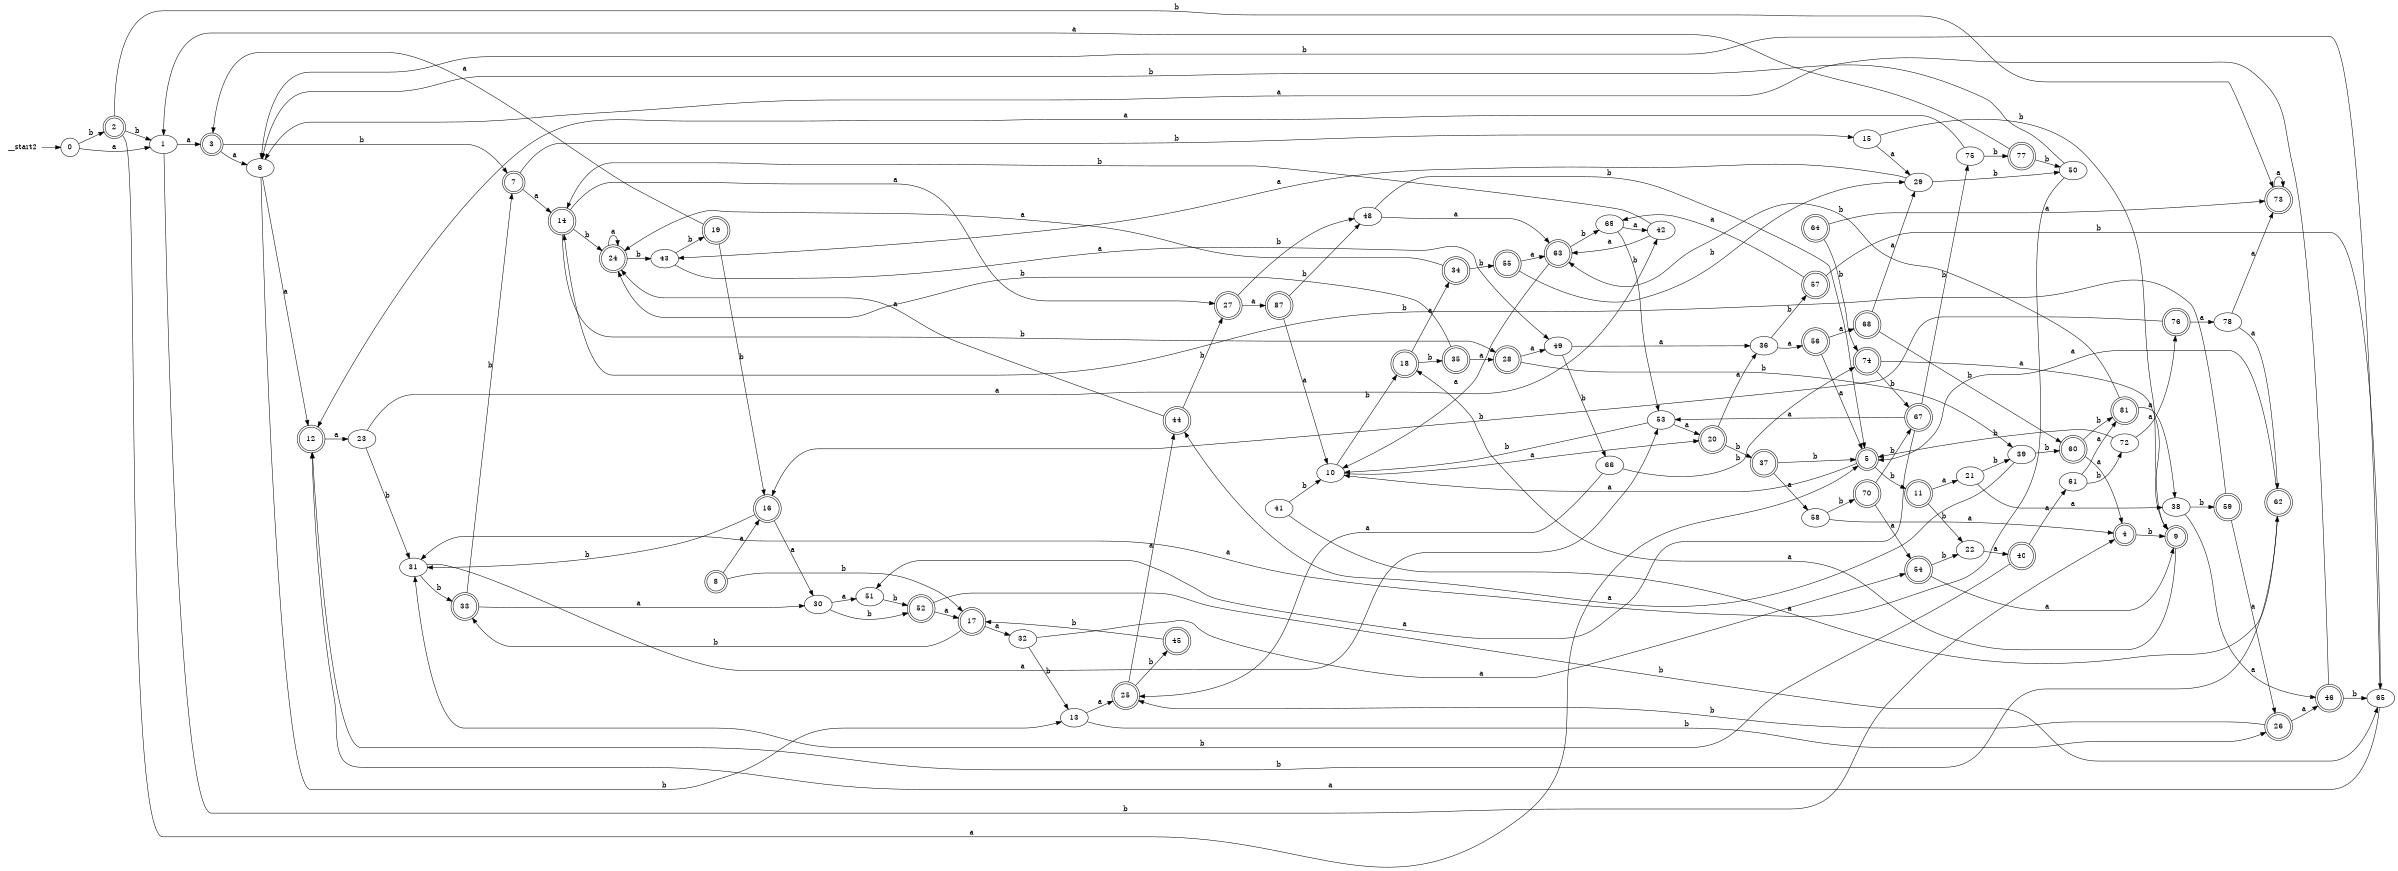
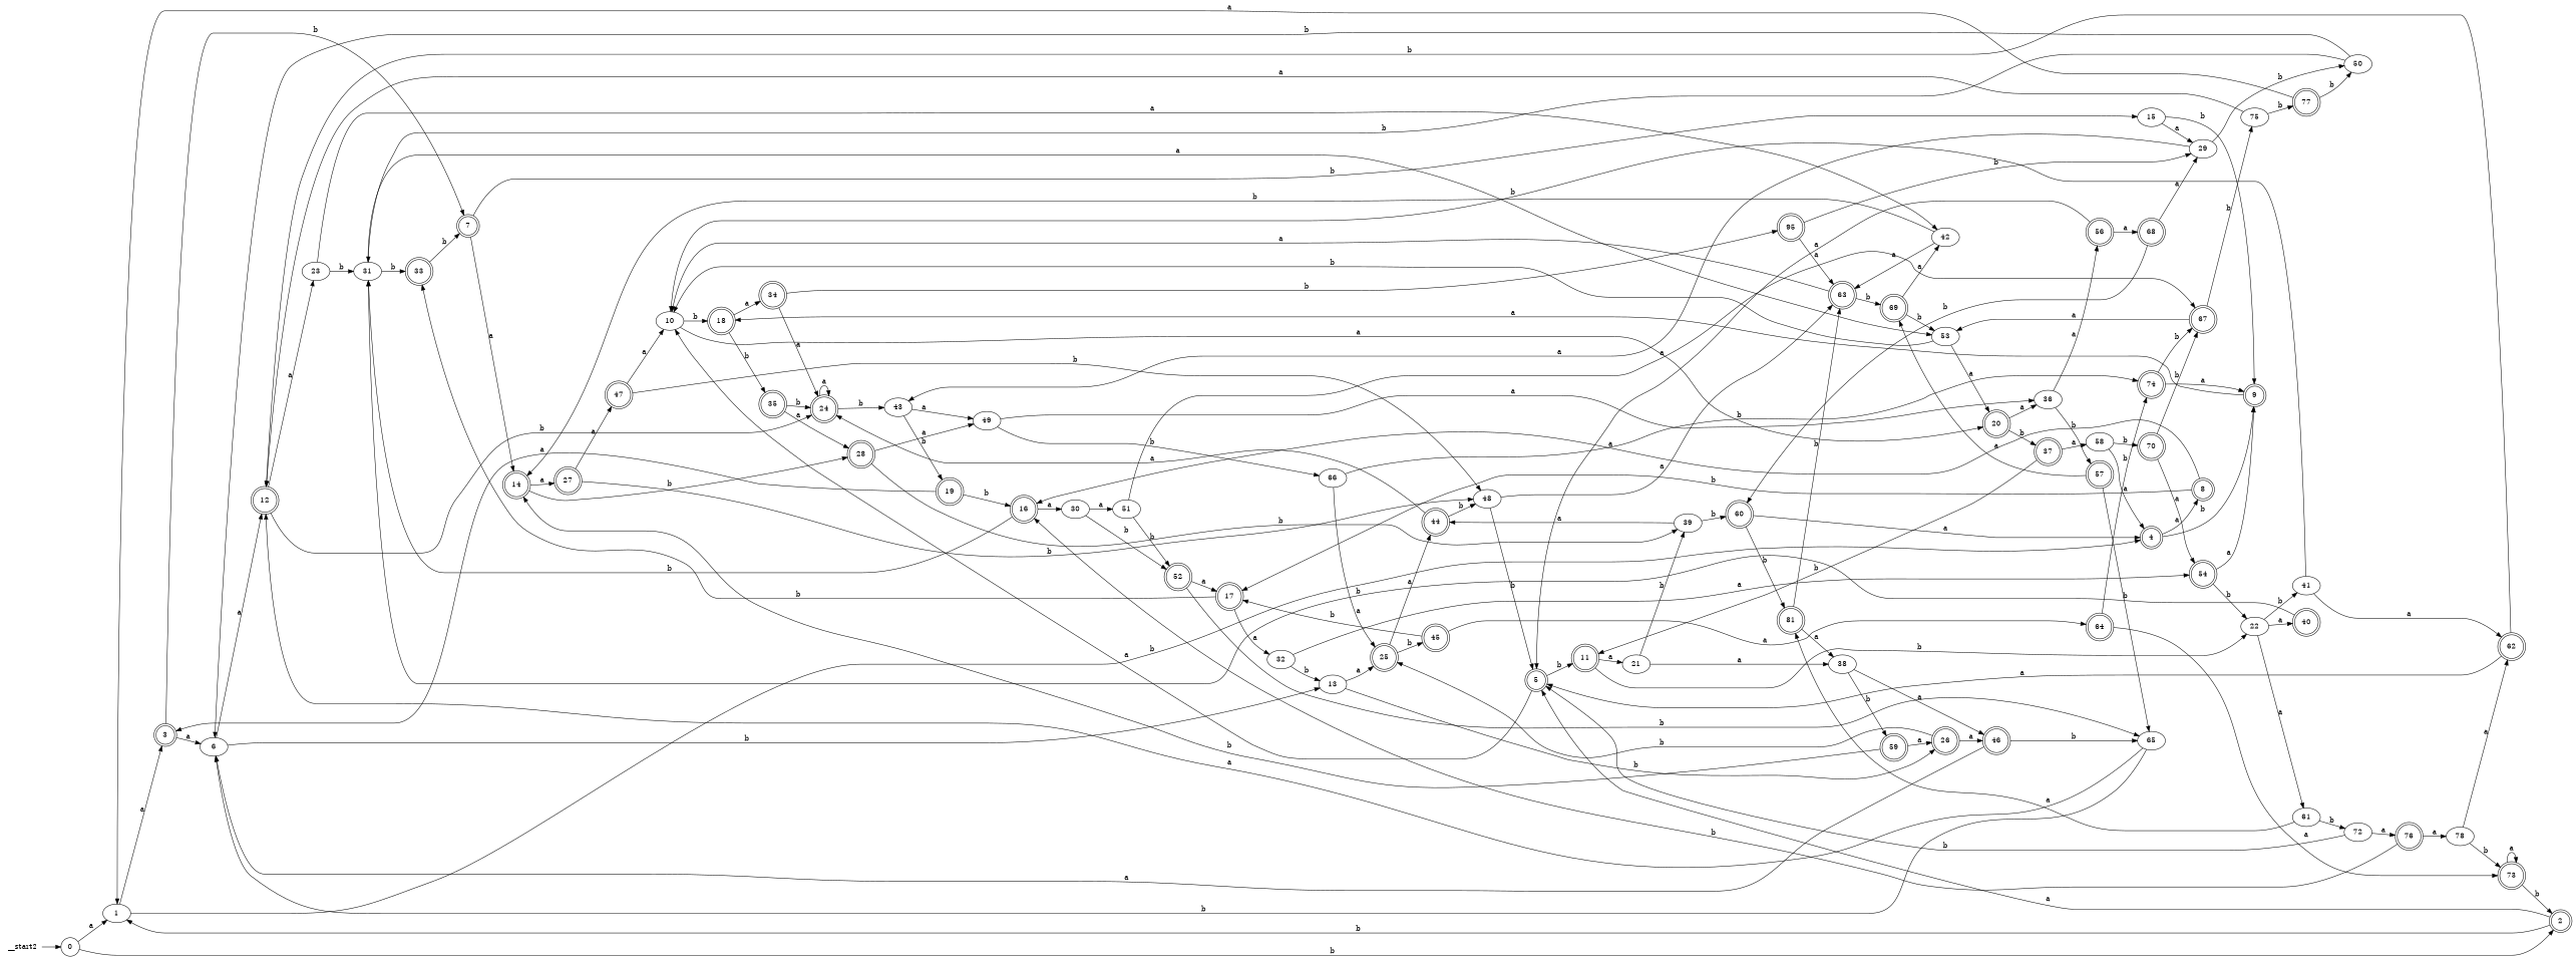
  digraph {
    rankdir=LR
    node [shape=doublecircle]
    n1 [label=__start2 shape=none]
    0 [shape=circle]
    1 [shape=""]
    2
    3
    4
    5
    6 [shape=ellipse]
    7
    8
    9
    10 [shape=""]
    11
    12
    13 [shape=""]
    14
    15 [shape=""]
    16
    17
    18
    20
    21 [shape=""]
    22 [shape=ellipse]
    23 [shape=""]
    24
    25
    26
    27
    28
    29 [shape=""]
    30 [shape=""]
    31 [shape=""]
    32 [shape=""]
    33
    34
    35
    19
    36 [shape=""]
    37
    38 [shape=""]
    39 [shape=""]
    40
    41 [shape=""]
    42 [shape=""]
    43 [shape=""]
    44
    45
    46
-   47 [label=87]
+   47
    48 [shape=""]
    49 [shape=""]
    50 [shape=""]
    51 [shape=""]
    52
    53 [shape=""]
    54
-   55
+   55 [label=95]
    56
    57
    58 [shape=""]
    59
    60
    61 [shape=""]
    62
    63
    64
    65 [shape=""]
    66 [shape=""]
    67
    68
-   69 [shape=ellipse]
+   69
    70
    n73 [label=81]
    72 [shape=""]
    73
    74
    75 [shape=""]
    76
    77
    78 [shape=""]
    n1 -> 0
    0 -> 1 [label=a]
    0 -> 2 [label=b]
    1 -> 3 [label=a]
    1 -> 4 [label=b]
    2 -> 1 [label=b]
    2 -> 5 [label=a]
    3 -> 6 [label=a]
    3 -> 7 [label=b]
+   4 -> 8 [label=a]
    4 -> 9 [label=b]
    5 -> 10 [label=a]
    5 -> 11 [label=b]
    6 -> 12 [label=a]
    6 -> 13 [label=b]
    7 -> 14 [label=a]
    7 -> 15 [label=b]
    8 -> 16 [label=a]
    8 -> 17 [label=b]
    9 -> 18 [label=a]
    10 -> 18 [label=b]
    10 -> 20 [label=a]
    11 -> 21 [label=a]
    11 -> 22 [label=b]
    12 -> 23 [label=a]
-   14 -> 24 [label=b]
+   12 -> 24 [label=b]
    13 -> 25 [label=a]
    13 -> 26 [label=b]
    14 -> 27 [label=a]
    14 -> 28 [label=b]
    15 -> 9 [label=b]
    15 -> 29 [label=a]
    16 -> 30 [label=a]
    16 -> 31 [label=b]
    17 -> 32 [label=a]
    17 -> 33 [label=b]
    18 -> 34 [label=a]
    18 -> 35 [label=b]
    20 -> 36 [label=a]
    20 -> 37 [label=b]
    21 -> 38 [label=a]
    21 -> 39 [label=b]
    22 -> 40 [label=a]
+   22 -> 41 [label=b]
    23 -> 31 [label=b]
    23 -> 42 [label=a]
    24 -> 24 [label=a]
    24 -> 43 [label=b]
    25 -> 44 [label=a]
    25 -> 45 [label=b]
    26 -> 25 [label=b]
    26 -> 46 [label=a]
    27 -> 47 [label=a]
    27 -> 48 [label=b]
    28 -> 39 [label=b]
    28 -> 49 [label=a]
    29 -> 43 [label=a]
    29 -> 50 [label=b]
    30 -> 51 [label=a]
    30 -> 52 [label=b]
    31 -> 33 [label=b]
    31 -> 53 [label=a]
    32 -> 13 [label=b]
    32 -> 54 [label=a]
    33 -> 7 [label=b]
-   33 -> 30 [label=a]
    34 -> 24 [label=a]
    34 -> 55 [label=b]
    35 -> 24 [label=b]
    35 -> 28 [label=a]
    19 -> 3 [label=a]
    19 -> 16 [label=b]
    36 -> 56 [label=a]
    36 -> 57 [label=b]
-   37 -> 5 [label=b]
+   37 -> 11 [label=b]
    37 -> 58 [label=a]
    38 -> 46 [label=a]
    38 -> 59 [label=b]
    39 -> 44 [label=a]
    39 -> 60 [label=b]
    40 -> 31 [label=b]
-   40 -> 61 [label=a]
+   22 -> 61 [label=a]
    41 -> 10 [label=b]
    41 -> 62 [label=a]
    42 -> 14 [label=b]
    42 -> 63 [label=a]
    43 -> 19 [label=b]
    43 -> 49 [label=a]
    44 -> 24 [label=a]
-   44 -> 27 [label=b]
+   44 -> 48 [label=b]
    45 -> 17 [label=b]
+   45 -> 64 [label=a]
    46 -> 6 [label=a]
    46 -> 65 [label=b]
    47 -> 10 [label=a]
    47 -> 48 [label=b]
    48 -> 5 [label=b]
    48 -> 63 [label=a]
    49 -> 36 [label=a]
    49 -> 66 [label=b]
    50 -> 6 [label=b]
-   50 -> 31 [label=a]
+   50 -> 31 [label=b]
    51 -> 52 [label=b]
-   67 -> 51 [label=a]
+   51 -> 67 [label=a]
    52 -> 17 [label=a]
    52 -> 65 [label=b]
    53 -> 10 [label=b]
    53 -> 20 [label=a]
    54 -> 9 [label=a]
    54 -> 22 [label=b]
    55 -> 29 [label=b]
    55 -> 63 [label=a]
    56 -> 5 [label=a]
    56 -> 68 [label=a]
    57 -> 65 [label=b]
    57 -> 69 [label=a]
    58 -> 4 [label=a]
    58 -> 70 [label=b]
    59 -> 14 [label=b]
    59 -> 26 [label=a]
    60 -> 4 [label=a]
    60 -> n73 [label=b]
    61 -> n73 [label=a]
    61 -> 72 [label=b]
    62 -> 5 [label=a]
    62 -> 12 [label=b]
    63 -> 10 [label=a]
    63 -> 69 [label=b]
    64 -> 73 [label=a]
    64 -> 74 [label=b]
    65 -> 6 [label=b]
    65 -> 12 [label=a]
    66 -> 25 [label=a]
    66 -> 74 [label=b]
    67 -> 53 [label=a]
    67 -> 75 [label=b]
    68 -> 29 [label=a]
    68 -> 60 [label=b]
    69 -> 42 [label=a]
    69 -> 53 [label=b]
    70 -> 54 [label=a]
    70 -> 67 [label=b]
    n73 -> 38 [label=a]
    n73 -> 63 [label=b]
    72 -> 5 [label=b]
    72 -> 76 [label=a]
-   2 -> 73 [label=b]
+   73 -> 2 [label=b]
    73 -> 73 [label=a]
    74 -> 9 [label=a]
    74 -> 67 [label=b]
    75 -> 12 [label=a]
    75 -> 77 [label=b]
    76 -> 16 [label=b]
    76 -> 78 [label=a]
    77 -> 1 [label=a]
    77 -> 50 [label=b]
    78 -> 62 [label=a]
-   78 -> 73 [label=a]
+   78 -> 73 [label=b]
  }
